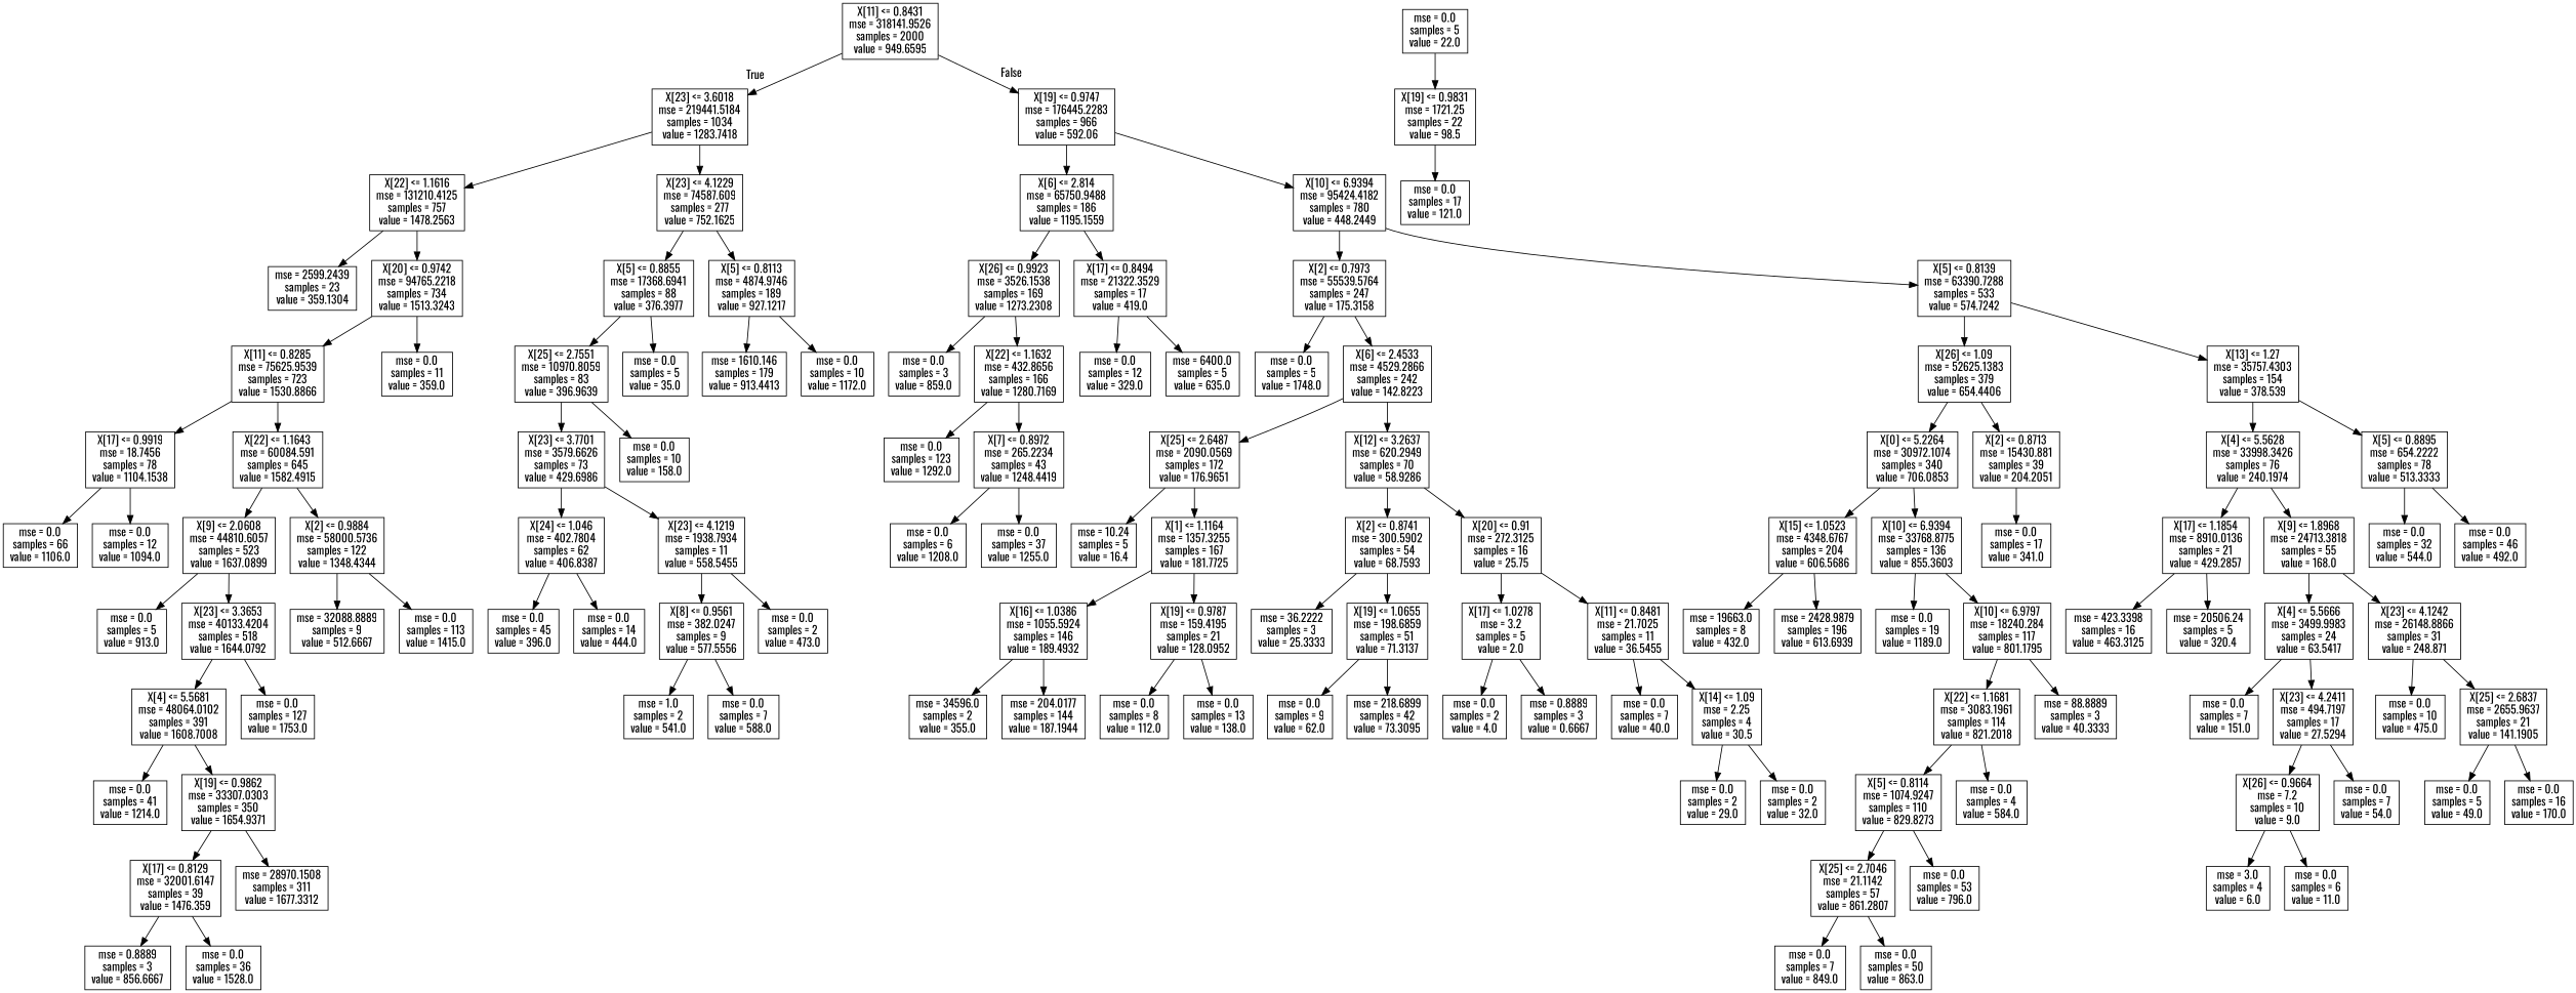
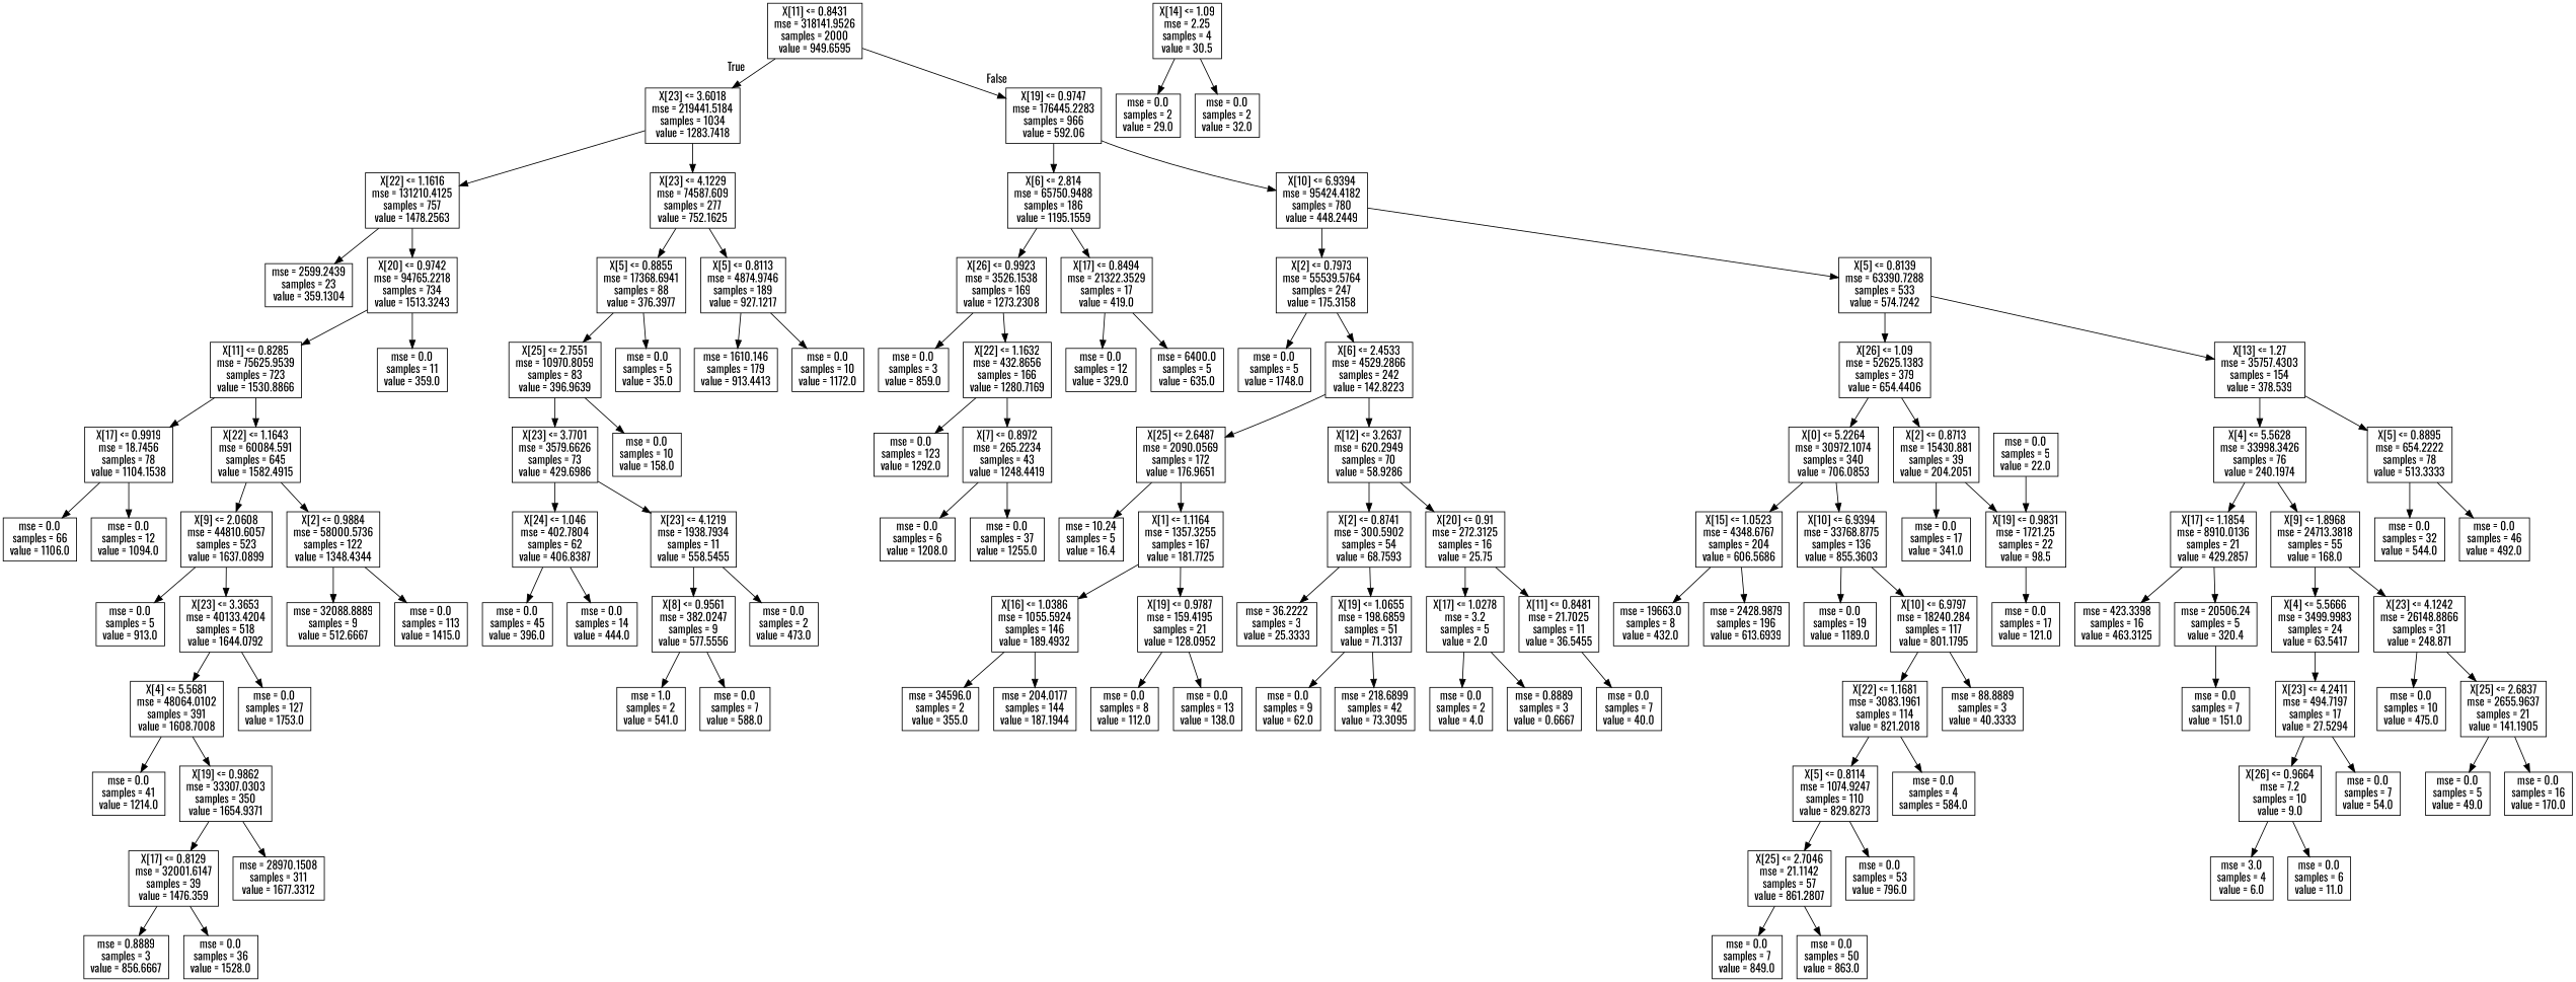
  digraph {
    fontname=Oswald
    node [fontname=Oswald shape=box]
    edge [fontname=Oswald]
    n1 [label="X[11] <= 0.8431\nmse = 318141.9526\nsamples = 2000\nvalue = 949.6595"]
    n2 [label="X[23] <= 3.6018\nmse = 219441.5184\nsamples = 1034\nvalue = 1283.7418"]
    n3 [label="X[19] <= 0.9747\nmse = 176445.2283\nsamples = 966\nvalue = 592.06"]
    n4 [label="X[22] <= 1.1616\nmse = 131210.4125\nsamples = 757\nvalue = 1478.2563"]
    n5 [label="X[23] <= 4.1229\nmse = 74587.609\nsamples = 277\nvalue = 752.1625"]
    n6 [label="X[6] <= 2.814\nmse = 65750.9488\nsamples = 186\nvalue = 1195.1559"]
    n7 [label="X[10] <= 6.9394\nmse = 95424.4182\nsamples = 780\nvalue = 448.2449"]
    n8 [label="mse = 2599.2439\nsamples = 23\nvalue = 359.1304"]
    n9 [label="X[20] <= 0.9742\nmse = 94765.2218\nsamples = 734\nvalue = 1513.3243"]
    n10 [label="X[5] <= 0.8855\nmse = 17368.6941\nsamples = 88\nvalue = 376.3977"]
    n11 [label="X[5] <= 0.8113\nmse = 4874.9746\nsamples = 189\nvalue = 927.1217"]
    n12 [label="X[11] <= 0.8285\nmse = 75625.9539\nsamples = 723\nvalue = 1530.8866"]
    n13 [label="mse = 0.0\nsamples = 11\nvalue = 359.0"]
    n14 [label="X[17] <= 0.9919\nmse = 18.7456\nsamples = 78\nvalue = 1104.1538"]
    n15 [label="X[22] <= 1.1643\nmse = 60084.591\nsamples = 645\nvalue = 1582.4915"]
    n16 [label="mse = 0.0\nsamples = 66\nvalue = 1106.0"]
    n17 [label="mse = 0.0\nsamples = 12\nvalue = 1094.0"]
    n18 [label="X[9] <= 2.0608\nmse = 44810.6057\nsamples = 523\nvalue = 1637.0899"]
    n19 [label="X[2] <= 0.9884\nmse = 58000.5736\nsamples = 122\nvalue = 1348.4344"]
    n20 [label="mse = 0.0\nsamples = 5\nvalue = 913.0"]
    n21 [label="X[23] <= 3.3653\nmse = 40133.4204\nsamples = 518\nvalue = 1644.0792"]
    n22 [label="mse = 32088.8889\nsamples = 9\nvalue = 512.6667"]
    n23 [label="mse = 0.0\nsamples = 113\nvalue = 1415.0"]
    n24 [label="X[4] <= 5.5681\nmse = 48064.0102\nsamples = 391\nvalue = 1608.7008"]
    n25 [label="mse = 0.0\nsamples = 127\nvalue = 1753.0"]
    n26 [label="mse = 0.0\nsamples = 41\nvalue = 1214.0"]
    n27 [label="X[19] <= 0.9862\nmse = 33307.0303\nsamples = 350\nvalue = 1654.9371"]
    n28 [label="X[17] <= 0.8129\nmse = 32001.6147\nsamples = 39\nvalue = 1476.359"]
    n29 [label="mse = 28970.1508\nsamples = 311\nvalue = 1677.3312"]
    n30 [label="mse = 0.8889\nsamples = 3\nvalue = 856.6667"]
    n31 [label="mse = 0.0\nsamples = 36\nvalue = 1528.0"]
    n32 [label="X[25] <= 2.7551\nmse = 10970.8059\nsamples = 83\nvalue = 396.9639"]
    n33 [label="mse = 0.0\nsamples = 5\nvalue = 35.0"]
    n34 [label="mse = 1610.146\nsamples = 179\nvalue = 913.4413"]
    n35 [label="mse = 0.0\nsamples = 10\nvalue = 1172.0"]
    n36 [label="X[23] <= 3.7701\nmse = 3579.6626\nsamples = 73\nvalue = 429.6986"]
    n37 [label="mse = 0.0\nsamples = 10\nvalue = 158.0"]
    n38 [label="X[24] <= 1.046\nmse = 402.7804\nsamples = 62\nvalue = 406.8387"]
    n39 [label="X[23] <= 4.1219\nmse = 1938.7934\nsamples = 11\nvalue = 558.5455"]
    n40 [label="mse = 0.0\nsamples = 45\nvalue = 396.0"]
    n41 [label="mse = 0.0\nsamples = 14\nvalue = 444.0"]
    n42 [label="X[8] <= 0.9561\nmse = 382.0247\nsamples = 9\nvalue = 577.5556"]
    n43 [label="mse = 0.0\nsamples = 2\nvalue = 473.0"]
    n44 [label="mse = 1.0\nsamples = 2\nvalue = 541.0"]
    n45 [label="mse = 0.0\nsamples = 7\nvalue = 588.0"]
    n46 [label="X[26] <= 0.9923\nmse = 3526.1538\nsamples = 169\nvalue = 1273.2308"]
    n47 [label="X[17] <= 0.8494\nmse = 21322.3529\nsamples = 17\nvalue = 419.0"]
    n48 [label="X[2] <= 0.7973\nmse = 55539.5764\nsamples = 247\nvalue = 175.3158"]
    n49 [label="X[5] <= 0.8139\nmse = 63390.7288\nsamples = 533\nvalue = 574.7242"]
    n50 [label="mse = 0.0\nsamples = 3\nvalue = 859.0"]
    n51 [label="X[22] <= 1.1632\nmse = 432.8656\nsamples = 166\nvalue = 1280.7169"]
    n52 [label="mse = 0.0\nsamples = 12\nvalue = 329.0"]
    n53 [label="mse = 6400.0\nsamples = 5\nvalue = 635.0"]
    n54 [label="mse = 0.0\nsamples = 123\nvalue = 1292.0"]
    n55 [label="X[7] <= 0.8972\nmse = 265.2234\nsamples = 43\nvalue = 1248.4419"]
    n56 [label="mse = 0.0\nsamples = 6\nvalue = 1208.0"]
    n57 [label="mse = 0.0\nsamples = 37\nvalue = 1255.0"]
    n58 [label="mse = 0.0\nsamples = 5\nvalue = 1748.0"]
    n59 [label="X[6] <= 2.4533\nmse = 4529.2866\nsamples = 242\nvalue = 142.8223"]
    n60 [label="X[26] <= 1.09\nmse = 52625.1383\nsamples = 379\nvalue = 654.4406"]
    n61 [label="X[13] <= 1.27\nmse = 35757.4303\nsamples = 154\nvalue = 378.539"]
    n62 [label="X[25] <= 2.6487\nmse = 2090.0569\nsamples = 172\nvalue = 176.9651"]
    n63 [label="X[12] <= 3.2637\nmse = 620.2949\nsamples = 70\nvalue = 58.9286"]
    n64 [label="mse = 10.24\nsamples = 5\nvalue = 16.4"]
    n65 [label="X[1] <= 1.1164\nmse = 1357.3255\nsamples = 167\nvalue = 181.7725"]
    n66 [label="X[2] <= 0.8741\nmse = 300.5902\nsamples = 54\nvalue = 68.7593"]
    n67 [label="X[20] <= 0.91\nmse = 272.3125\nsamples = 16\nvalue = 25.75"]
    n68 [label="X[16] <= 1.0386\nmse = 1055.5924\nsamples = 146\nvalue = 189.4932"]
    n69 [label="X[19] <= 0.9787\nmse = 159.4195\nsamples = 21\nvalue = 128.0952"]
    n70 [label="mse = 34596.0\nsamples = 2\nvalue = 355.0"]
    n71 [label="mse = 204.0177\nsamples = 144\nvalue = 187.1944"]
    n72 [label="mse = 0.0\nsamples = 8\nvalue = 112.0"]
    n73 [label="mse = 0.0\nsamples = 13\nvalue = 138.0"]
    n74 [label="mse = 36.2222\nsamples = 3\nvalue = 25.3333"]
    n75 [label="X[19] <= 1.0655\nmse = 198.6859\nsamples = 51\nvalue = 71.3137"]
    n76 [label="X[17] <= 1.0278\nmse = 3.2\nsamples = 5\nvalue = 2.0"]
    n77 [label="X[11] <= 0.8481\nmse = 21.7025\nsamples = 11\nvalue = 36.5455"]
    n78 [label="mse = 0.0\nsamples = 9\nvalue = 62.0"]
    n79 [label="mse = 218.6899\nsamples = 42\nvalue = 73.3095"]
    n80 [label="mse = 0.0\nsamples = 2\nvalue = 4.0"]
    n81 [label="mse = 0.8889\nsamples = 3\nvalue = 0.6667"]
    n82 [label="mse = 0.0\nsamples = 7\nvalue = 40.0"]
    n83 [label="X[14] <= 1.09\nmse = 2.25\nsamples = 4\nvalue = 30.5"]
    n84 [label="mse = 0.0\nsamples = 2\nvalue = 29.0"]
    n85 [label="mse = 0.0\nsamples = 2\nvalue = 32.0"]
    n86 [label="X[0] <= 5.2264\nmse = 30972.1074\nsamples = 340\nvalue = 706.0853"]
    n87 [label="X[2] <= 0.8713\nmse = 15430.881\nsamples = 39\nvalue = 204.2051"]
    n88 [label="X[4] <= 5.5628\nmse = 33998.3426\nsamples = 76\nvalue = 240.1974"]
    n89 [label="X[5] <= 0.8895\nmse = 654.2222\nsamples = 78\nvalue = 513.3333"]
    n90 [label="X[15] <= 1.0523\nmse = 4348.6767\nsamples = 204\nvalue = 606.5686"]
    n91 [label="X[10] <= 6.9394\nmse = 33768.8775\nsamples = 136\nvalue = 855.3603"]
    n92 [label="mse = 0.0\nsamples = 17\nvalue = 341.0"]
    n93 [label="X[19] <= 0.9831\nmse = 1721.25\nsamples = 22\nvalue = 98.5"]
    n94 [label="mse = 19663.0\nsamples = 8\nvalue = 432.0"]
    n95 [label="mse = 2428.9879\nsamples = 196\nvalue = 613.6939"]
    n96 [label="mse = 0.0\nsamples = 19\nvalue = 1189.0"]
    n97 [label="X[10] <= 6.9797\nmse = 18240.284\nsamples = 117\nvalue = 801.1795"]
    n98 [label="X[22] <= 1.1681\nmse = 3083.1961\nsamples = 114\nvalue = 821.2018"]
    n99 [label="mse = 88.8889\nsamples = 3\nvalue = 40.3333"]
    n100 [label="X[5] <= 0.8114\nmse = 1074.9247\nsamples = 110\nvalue = 829.8273"]
-   n101 [label="mse = 0.0\nsamples = 4\nvalue = 584.0"]
+   n101 [label="mse = 0.0\nsamples = 4\nsamples = 584.0"]
    n102 [label="X[25] <= 2.7046\nmse = 21.1142\nsamples = 57\nvalue = 861.2807"]
    n103 [label="mse = 0.0\nsamples = 53\nvalue = 796.0"]
    n104 [label="mse = 0.0\nsamples = 7\nvalue = 849.0"]
    n105 [label="mse = 0.0\nsamples = 50\nvalue = 863.0"]
    n106 [label="mse = 0.0\nsamples = 17\nvalue = 121.0"]
    n107 [label="mse = 0.0\nsamples = 5\nvalue = 22.0"]
    n108 [label="X[17] <= 1.1854\nmse = 8910.0136\nsamples = 21\nvalue = 429.2857"]
    n109 [label="X[9] <= 1.8968\nmse = 24713.3818\nsamples = 55\nvalue = 168.0"]
    n110 [label="mse = 0.0\nsamples = 32\nvalue = 544.0"]
    n111 [label="mse = 0.0\nsamples = 46\nvalue = 492.0"]
    n112 [label="mse = 423.3398\nsamples = 16\nvalue = 463.3125"]
    n113 [label="mse = 20506.24\nsamples = 5\nvalue = 320.4"]
    n114 [label="X[4] <= 5.5666\nmse = 3499.9983\nsamples = 24\nvalue = 63.5417"]
    n115 [label="X[23] <= 4.1242\nmse = 26148.8866\nsamples = 31\nvalue = 248.871"]
    n116 [label="mse = 0.0\nsamples = 7\nvalue = 151.0"]
    n117 [label="X[23] <= 4.2411\nmse = 494.7197\nsamples = 17\nvalue = 27.5294"]
    n118 [label="mse = 0.0\nsamples = 10\nvalue = 475.0"]
    n119 [label="X[25] <= 2.6837\nmse = 2655.9637\nsamples = 21\nvalue = 141.1905"]
    n120 [label="X[26] <= 0.9664\nmse = 7.2\nsamples = 10\nvalue = 9.0"]
    n121 [label="mse = 0.0\nsamples = 7\nvalue = 54.0"]
    n122 [label="mse = 3.0\nsamples = 4\nvalue = 6.0"]
    n123 [label="mse = 0.0\nsamples = 6\nvalue = 11.0"]
    n124 [label="mse = 0.0\nsamples = 5\nvalue = 49.0"]
    n125 [label="mse = 0.0\nsamples = 16\nvalue = 170.0"]
    n1 -> n2 [headlabel=True labelangle=45 labeldistance=2.5]
    n1 -> n3 [headlabel=False labelangle=-45 labeldistance=2.5]
    n2 -> n4
    n2 -> n5
    n3 -> n6
    n3 -> n7
    n4 -> n8
    n4 -> n9
    n5 -> n10
    n5 -> n11
    n6 -> n46
    n6 -> n47
    n7 -> n48
    n7 -> n49
    n9 -> n12
    n9 -> n13
    n10 -> n32
    n10 -> n33
    n11 -> n34
    n11 -> n35
    n12 -> n14
    n12 -> n15
    n14 -> n16
    n14 -> n17
    n15 -> n18
    n15 -> n19
    n18 -> n20
    n18 -> n21
    n19 -> n22
    n19 -> n23
    n21 -> n24
    n21 -> n25
    n24 -> n26
    n24 -> n27
    n27 -> n28
    n27 -> n29
    n28 -> n30
    n28 -> n31
    n32 -> n36
    n32 -> n37
    n36 -> n38
    n36 -> n39
    n38 -> n40
    n38 -> n41
    n39 -> n42
    n39 -> n43
    n42 -> n44
    n42 -> n45
    n46 -> n50
    n46 -> n51
    n47 -> n52
    n47 -> n53
    n48 -> n58
    n48 -> n59
    n49 -> n60
    n49 -> n61
    n51 -> n54
    n51 -> n55
    n55 -> n56
    n55 -> n57
    n59 -> n62
    n59 -> n63
    n60 -> n86
    n60 -> n87
    n61 -> n88
    n61 -> n89
    n62 -> n64
    n62 -> n65
    n63 -> n66
    n63 -> n67
    n65 -> n68
    n65 -> n69
    n66 -> n74
    n66 -> n75
    n67 -> n76
    n67 -> n77
    n68 -> n70
    n68 -> n71
    n69 -> n72
    n69 -> n73
    n75 -> n78
    n75 -> n79
    n76 -> n80
    n76 -> n81
    n77 -> n82
-   n77 -> n83
    n83 -> n84
    n83 -> n85
    n86 -> n90
    n86 -> n91
    n87 -> n92
+   n87 -> n93
    n88 -> n108
    n88 -> n109
    n89 -> n110
    n89 -> n111
    n90 -> n94
    n90 -> n95
    n91 -> n96
    n91 -> n97
    n93 -> n106
    n97 -> n98
    n97 -> n99
    n98 -> n100
    n98 -> n101
    n100 -> n102
    n100 -> n103
    n102 -> n104
    n102 -> n105
    n107 -> n93
    n108 -> n112
    n108 -> n113
    n109 -> n114
    n109 -> n115
-   n114 -> n116
+   n113 -> n116
    n114 -> n117
    n115 -> n118
    n115 -> n119
    n117 -> n120
    n117 -> n121
    n119 -> n124
    n119 -> n125
    n120 -> n122
    n120 -> n123
  }
